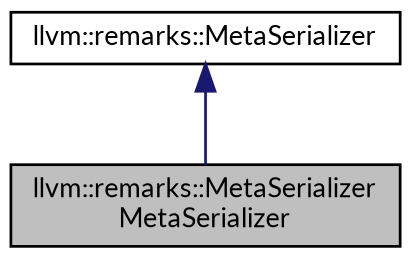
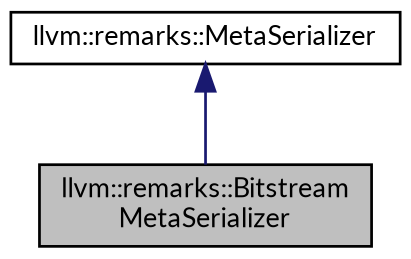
  digraph {
    fontname=Lato
    node [color=black fontname=Lato fontsize=10 shape=record]
-   n1 [fillcolor=grey75 fontcolor=black height=0.2 label="llvm::remarks::MetaSerializer\lMetaSerializer" style=filled width=0.4]
+   n1 [fillcolor=grey75 fontcolor=black height=0.2 label="llvm::remarks::Bitstream\lMetaSerializer" style=filled width=0.4]
    n2 [height=0.2 label="llvm::remarks::MetaSerializer" width=0.4]
    n2 -> n1 [color=midnightblue dir=back fontname=Lato fontsize=10 labelfontname=Helvetica labelfontsize=10 style=solid]
  }
